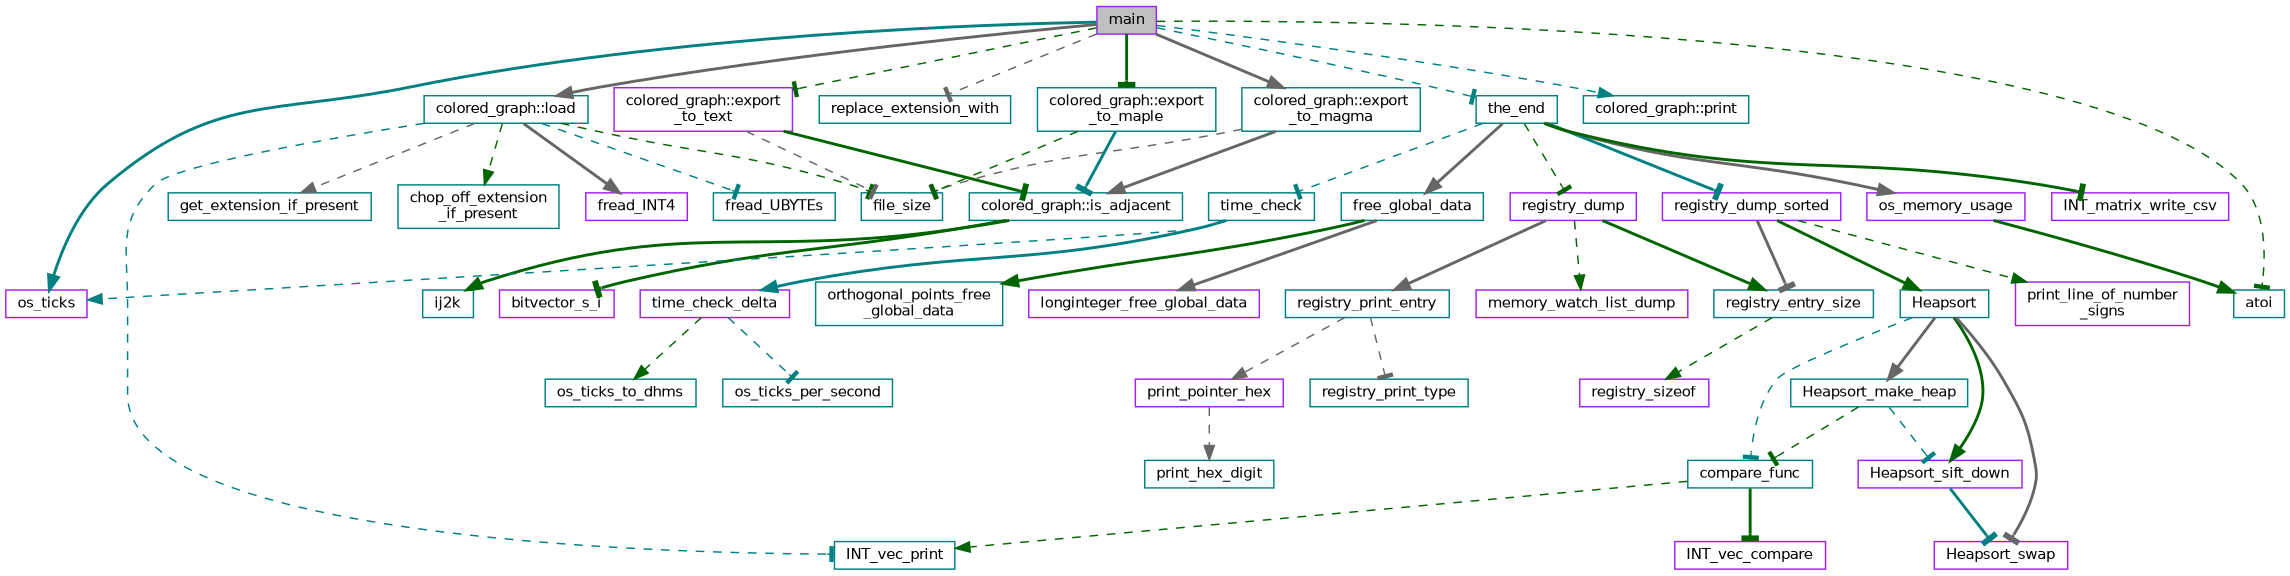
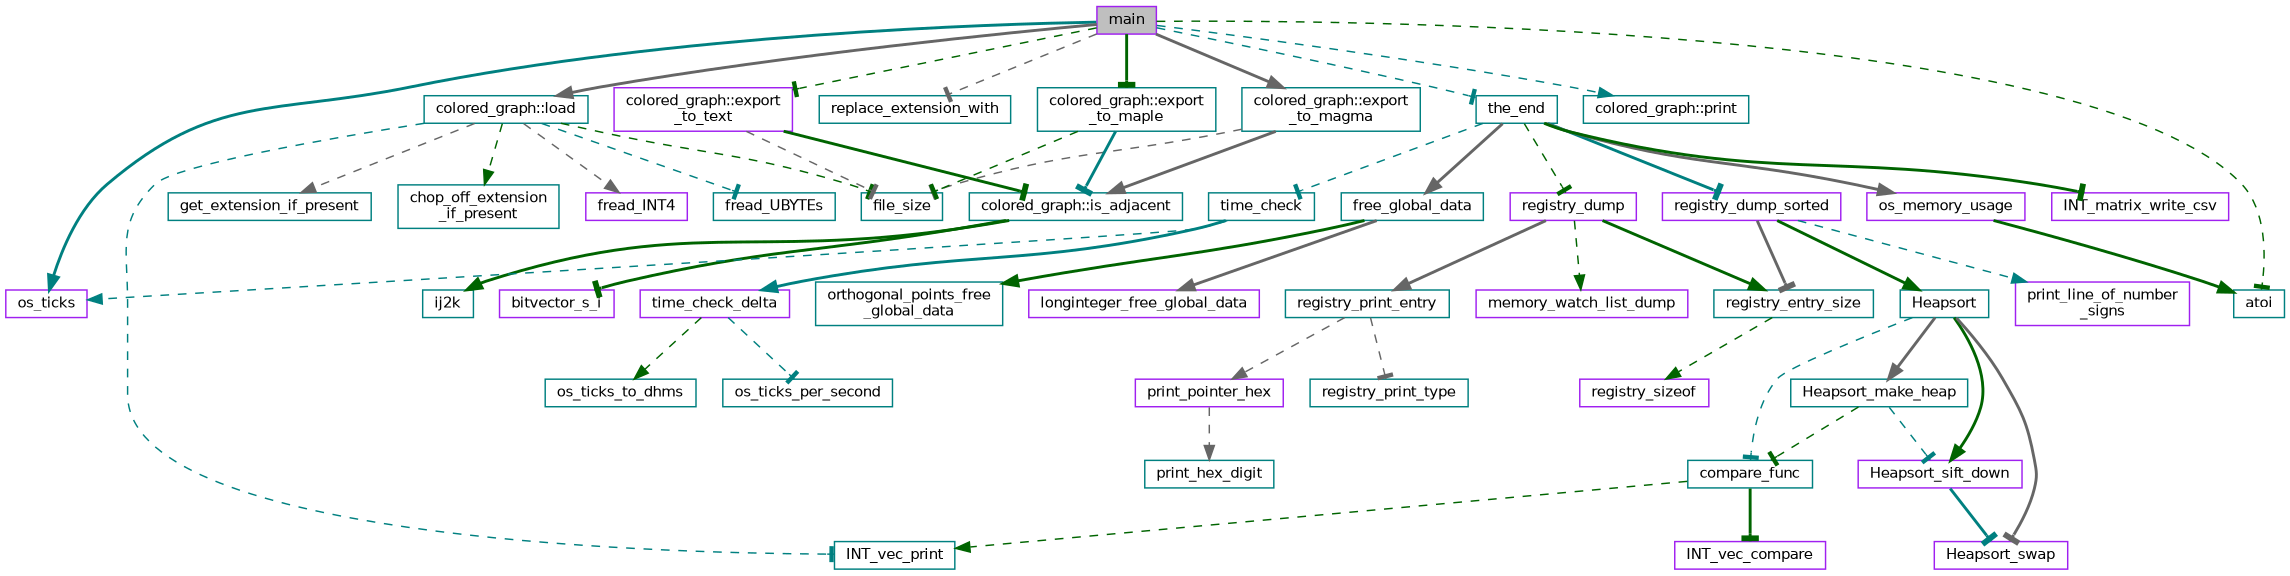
  digraph {
    rankdir=TB
    node [color=teal fillcolor=white fontname=Helvetica fontsize=10 shape=record style=filled]
    edge [arrowhead=normal color=darkgreen fontname=Helvetica fontsize=10 labelfontname=Helvetica labelfontsize=10 style=dashed]
    n1 [color=purple fillcolor=grey75 fontcolor=black height=0.2 label=main width=0.4]
    n2 [color=purple height=0.2 label=os_ticks width=0.4]
    n3 [height=0.2 label=atoi width=0.4]
    n4 [height=0.2 label="colored_graph::load" width=0.4]
    n5 [height=0.2 label=replace_extension_with width=0.4]
    n6 [height=0.2 label="colored_graph::export\l_to_magma" width=0.4]
    n7 [color=purple height=0.2 label="colored_graph::export\l_to_text" width=0.4]
    n8 [height=0.2 label="colored_graph::export\l_to_maple" width=0.4]
    n9 [height=0.2 label="colored_graph::print" width=0.4]
    n10 [height=0.2 label=the_end width=0.4]
    n11 [height=0.2 label=file_size width=0.4]
    n12 [height=0.2 label=get_extension_if_present width=0.4]
    n13 [height=0.2 label="chop_off_extension\l_if_present" width=0.4]
    n14 [color=purple height=0.2 label=fread_INT4 width=0.4]
    n15 [height=0.2 label=INT_vec_print width=0.4]
    n16 [height=0.2 label=fread_UBYTEs width=0.4]
    n17 [height=0.2 label="colored_graph::is_adjacent" width=0.4]
    n18 [height=0.2 label=free_global_data width=0.4]
    n19 [color=purple height=0.2 label=registry_dump width=0.4]
    n20 [color=purple height=0.2 label=registry_dump_sorted width=0.4]
    n21 [height=0.2 label=time_check width=0.4]
    n22 [color=purple height=0.2 label=os_memory_usage width=0.4]
    n23 [color=purple height=0.2 label=INT_matrix_write_csv width=0.4]
    n24 [height=0.2 label=ij2k width=0.4]
    n25 [color=purple height=0.2 label=bitvector_s_i width=0.4]
    n26 [height=0.2 label="orthogonal_points_free\l_global_data" width=0.4]
    n27 [color=purple height=0.2 label=longinteger_free_global_data width=0.4]
    n28 [height=0.2 label=registry_print_entry width=0.4]
    n29 [height=0.2 label=registry_entry_size width=0.4]
    n30 [color=purple height=0.2 label=memory_watch_list_dump width=0.4]
    n31 [color=purple height=0.2 label="print_line_of_number\l_signs" width=0.4]
    n32 [height=0.2 label=Heapsort width=0.4]
    n33 [color=purple height=0.2 label=time_check_delta width=0.4]
    n34 [color=purple height=0.2 label=print_pointer_hex width=0.4]
    n35 [height=0.2 label=registry_print_type width=0.4]
    n36 [color=purple height=0.2 label=registry_sizeof width=0.4]
    n37 [height=0.2 label=print_hex_digit width=0.4]
    n38 [height=0.2 label=Heapsort_make_heap width=0.4]
    n39 [color=purple height=0.2 label=Heapsort_sift_down width=0.4]
    n40 [color=purple height=0.2 label=Heapsort_swap width=0.4]
    n41 [height=0.2 label=compare_func width=0.4]
    n42 [color=purple height=0.2 label=INT_vec_compare width=0.4]
    n43 [height=0.2 label=os_ticks_per_second width=0.4]
    n44 [height=0.2 label=os_ticks_to_dhms width=0.4]
    n1 -> n2 [color=teal style=bold]
    n1 -> n3 [arrowhead=tee]
    n1 -> n4 [color=gray40 style=bold]
    n1 -> n5 [arrowhead=tee color=gray40]
    n1 -> n6 [color=gray40 style=bold]
    n1 -> n7 [arrowhead=tee]
    n1 -> n8 [arrowhead=tee style=bold]
    n1 -> n9 [color=teal]
    n1 -> n10 [arrowhead=tee color=teal]
    n4 -> n11 [arrowhead=tee]
    n4 -> n12 [color=gray40]
    n4 -> n13
-   n4 -> n14 [color=gray40 style=bold]
+   n4 -> n14 [color=gray40]
    n4 -> n15 [arrowhead=tee color=teal]
    n4 -> n16 [arrowhead=tee color=teal]
    n6 -> n11 [arrowhead=tee color=gray40]
    n6 -> n17 [color=gray40 style=bold]
    n7 -> n11 [arrowhead=tee color=gray40]
    n7 -> n17 [arrowhead=tee style=bold]
    n8 -> n11 [arrowhead=tee]
    n8 -> n17 [arrowhead=tee color=teal style=bold]
    n10 -> n18 [color=gray40 style=bold]
    n10 -> n19 [arrowhead=tee]
    n10 -> n20 [arrowhead=tee color=teal style=bold]
    n10 -> n21 [arrowhead=tee color=teal]
    n10 -> n22 [color=gray40 style=bold]
    n10 -> n23 [arrowhead=tee style=bold]
    n17 -> n24 [style=bold]
    n17 -> n25 [arrowhead=tee style=bold]
    n18 -> n26 [style=bold]
    n18 -> n27 [color=gray40 style=bold]
    n19 -> n28 [color=gray40 style=bold]
    n19 -> n29 [style=bold]
    n19 -> n30
    n20 -> n29 [arrowhead=tee color=gray40 style=bold]
-   n20 -> n31
+   n20 -> n31 [color=teal]
    n20 -> n32 [style=bold]
    n21 -> n2 [color=teal]
    n21 -> n33 [color=teal style=bold]
    n22 -> n3 [style=bold]
    n28 -> n34 [color=gray40]
    n28 -> n35 [arrowhead=tee color=gray40]
    n29 -> n36
    n32 -> n38 [color=gray40 style=bold]
    n32 -> n39 [style=bold]
    n32 -> n40 [arrowhead=tee color=gray40 style=bold]
    n32 -> n41 [arrowhead=tee color=teal]
    n33 -> n43 [arrowhead=tee color=teal]
    n33 -> n44
    n34 -> n37 [color=gray40]
    n38 -> n39 [arrowhead=tee color=teal]
    n38 -> n41 [arrowhead=tee]
    n39 -> n40 [arrowhead=tee color=teal style=bold]
    n41 -> n15
    n41 -> n42 [arrowhead=tee style=bold]
  }
